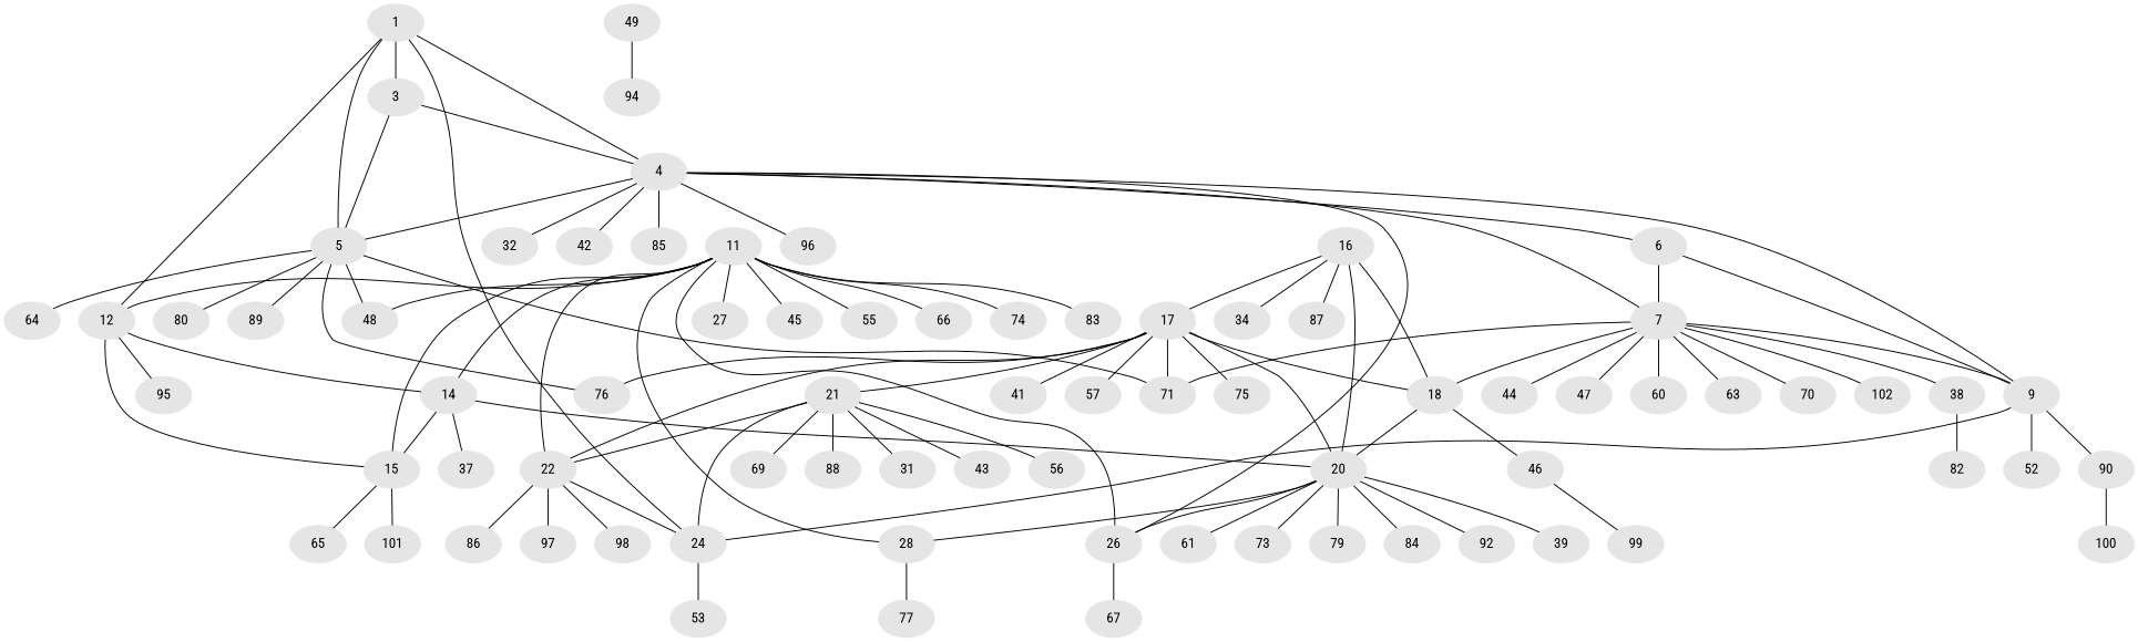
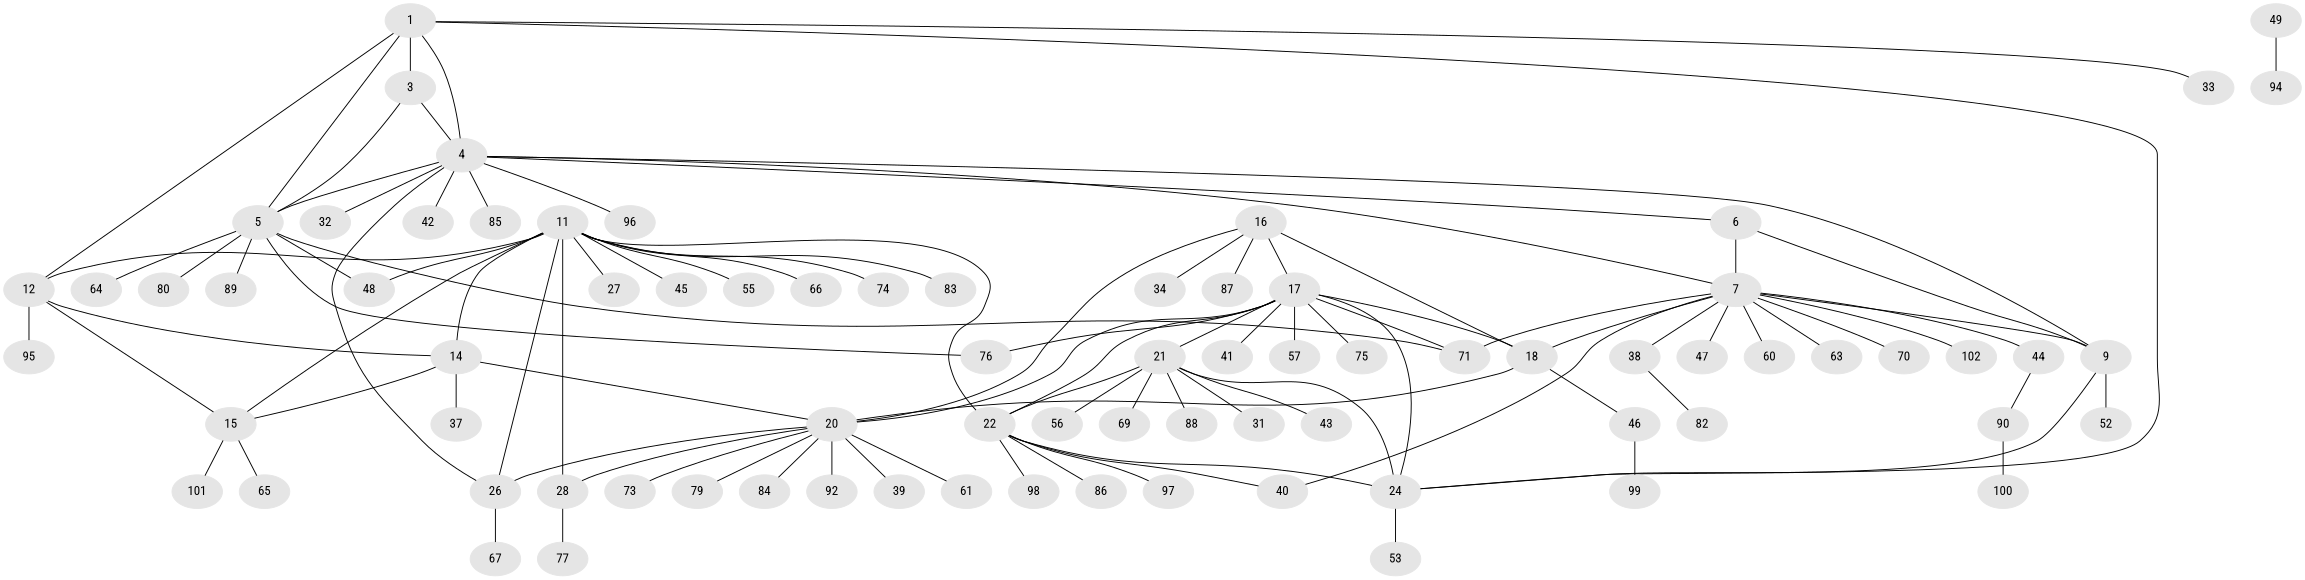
  graph {
    fontname="Roboto Condensed"
    node [color=gray90 fontname="Roboto Condensed" style=filled]
    edge [fontname="Roboto Condensed"]
    1 [super="+2"]
    3 [super="+51"]
    4 [super="+8"]
    5 [super="+81"]
    12 [super="+72"]
    24 [super="+25"]
+   33
    6 [super="+91"]
    7 [super="+10"]
    9 [super="+59"]
    26 [super="+35"]
    32
    42
    85
    96
    48
    64
    76
    80
    89
    71
    14 [super="+36"]
    15 [super="+68"]
    95
    53
    18
    38
+   40
    44
    47
    60
    63
    70
    102
    52
    67 [super="+78"]
    20 [super="+50"]
    46 [super="+62"]
    11 [super="+13"]
    22 [super="+29"]
    27 [super="+58"]
    28
    45
    55
    66
    74
    83
    82
    90
    37 [super="+93"]
    65
    101
    86
    97
    98
    77
    39
    61
    73
    79
    84
    92
    16 [super="+19"]
    17 [super="+23"]
    34
    87
    21 [super="+30"]
    41
    57
    75
    49 [super="+54"]
    94
    31
    43
    56
    69
    88
    99
    100
    1 -- 3 [weight=2]
    1 -- 4 [weight=2]
    1 -- 5 [weight=2]
    1 -- 12
    1 -- 24
+   1 -- 33
    3 -- 4
    3 -- 5
    4 -- 5
    4 -- 6
    4 -- 7 [weight=2]
    4 -- 9
    4 -- 26
    4 -- 32
    4 -- 42
    4 -- 85
    4 -- 96
    5 -- 48
    5 -- 64
    5 -- 76
    5 -- 80
    5 -- 89
    5 -- 71
    12 -- 14
    12 -- 15
    12 -- 95
    24 -- 53
    6 -- 7 [weight=2]
    6 -- 9
    7 -- 9 [weight=2]
    7 -- 71
    7 -- 18
    7 -- 38
+   7 -- 40
    7 -- 44
    7 -- 47
    7 -- 60
    7 -- 63
    7 -- 70
    7 -- 102
    9 -- 24
    9 -- 52
    26 -- 67
    14 -- 15
    14 -- 20
    14 -- 37
    15 -- 65
    15 -- 101
    18 -- 20
    18 -- 46
    38 -- 82
-   9 -- 90
+   44 -- 90
    20 -- 26
    20 -- 28
    20 -- 39
    20 -- 61
    20 -- 73
    20 -- 79
    20 -- 84
    20 -- 92
    46 -- 99
    11 -- 12 [weight=2]
    11 -- 26
    11 -- 48
    11 -- 14 [weight=2]
    11 -- 15 [weight=2]
    11 -- 22
    11 -- 27
    11 -- 28
    11 -- 45
    11 -- 55
    11 -- 66
    11 -- 74
    11 -- 83
    22 -- 24 [weight=2]
+   22 -- 40
    22 -- 86
    22 -- 97
    22 -- 98
    28 -- 77
    90 -- 100
    16 -- 18 [weight=2]
    16 -- 20 [weight=2]
    16 -- 17 [weight=2]
    16 -- 34
    16 -- 87
+   17 -- 24 [weight=2]
    17 -- 76
    17 -- 71
    17 -- 18
    17 -- 20
    17 -- 22
    17 -- 21
    17 -- 41
    17 -- 57
    17 -- 75
    21 -- 24 [weight=2]
    21 -- 22
    21 -- 31
    21 -- 43
    21 -- 56
    21 -- 69
    21 -- 88
    49 -- 94
  }
